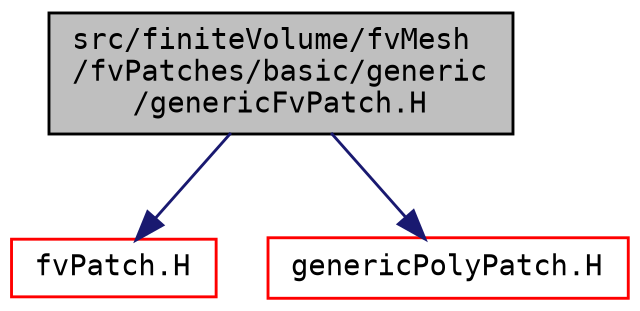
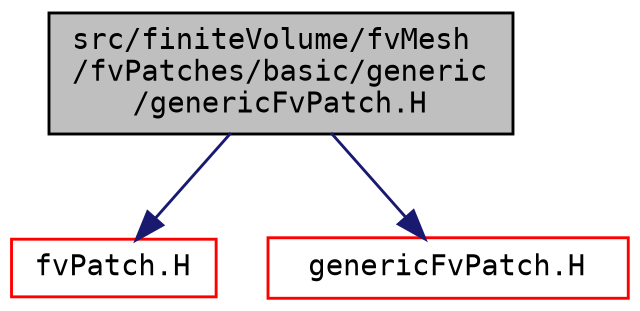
  digraph {
    fontname="DejaVu Sans Mono"
    node [color=red fontname="DejaVu Sans Mono" fontsize=10 shape=record]
    edge [color=midnightblue fontname="DejaVu Sans Mono" fontsize=10 labelfontname=FreeSans labelfontsize=10 style=solid]
    n1 [color=black fillcolor=grey75 fontcolor=black height=0.2 label="src/finiteVolume/fvMesh\l/fvPatches/basic/generic\l/genericFvPatch.H" style=filled width=0.4]
    n2 [height=0.2 label="fvPatch.H" width=0.4]
-   n3 [height=0.2 label="genericPolyPatch.H" width=0.4]
+   n3 [height=0.2 label="genericFvPatch.H" width=0.4]
    n1 -> n2
    n1 -> n3
  }
